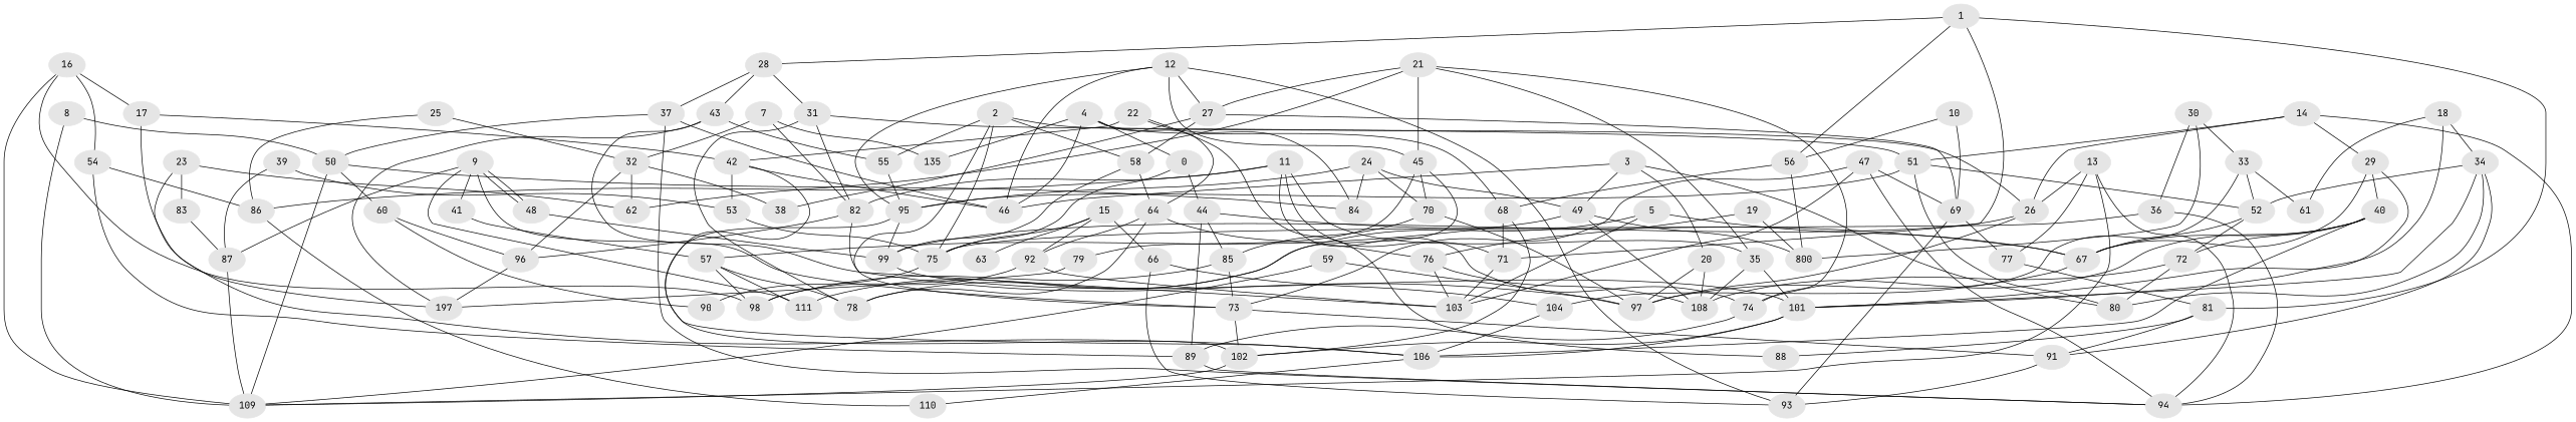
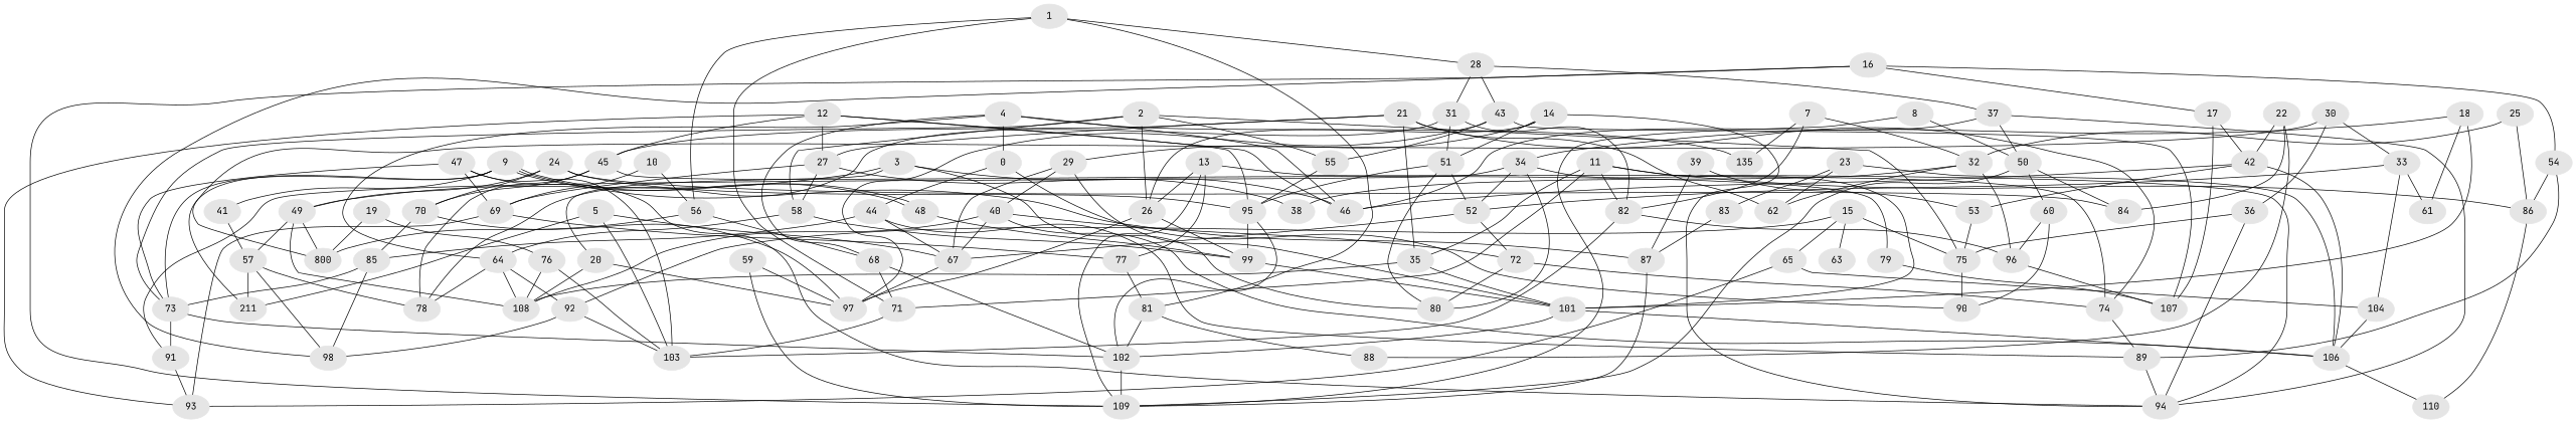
  graph {
    fontname="JetBrains Mono"
    node [color=gray90 fontname="JetBrains Mono" style=filled]
    edge [fontname="JetBrains Mono"]
    1
    28
    56
    71
    81
    31
    37
    43
    68
    n10 [label=800]
    103
    88
    102
    2
    26
    55
    58
    73
    75
    97
    99
    95
    64
    91
    90
    3
    20
    46
    49
    80
    108
    57
    4
    n34 [label=0]
    n35 [label=135]
    44
    92
    76
    78
    5
    67
-   111
+   111 [label=211]
    85
    89
    7
    32
    82
    62
    38
    96
    8
    50
    109
    84
    60
    9
    41
    48
    87
    10
    69
    93
    77
    11
    35
    74
    86
    101
    110
    12
    27
    45
    70
    79
    13
    94
    14
    29
    51
    40
    52
    15
    63
-   66
+   66 [label=65]
    104
    98
    16
    17
    54
    42
-   107 [label=197]
+   107
    106
    53
    18
    34
    61
    19
    21
    22
    23
    83
    24
    25
    72
    30
    33
    36
    39
    47
    59
    1 -- 28
    1 -- 56
    1 -- 71
    1 -- 81
    28 -- 31
    28 -- 37
    28 -- 43
    56 -- 68
    56 -- n10
    71 -- 103
    81 -- 88
-   81 -- 91
+   81 -- 102
    31 -- 78
    31 -- 82
    31 -- 51
    37 -- 46
    37 -- 50
    37 -- 94
    43 -- 55
    43 -- 97
    43 -- 107
    68 -- 71
    68 -- 102
    102 -- 109
    2 -- 26
    2 -- 55
    2 -- 58
    2 -- 73
    2 -- 75
    26 -- 97
    26 -- 99
    55 -- 95
    58 -- 99
    58 -- 64
    73 -- 102
    73 -- 91
    75 -- 90
    99 -- 101
    95 -- 102
    95 -- 99
    64 -- 92
-   64 -- 76
+   64 -- 108
    64 -- 78
    91 -- 93
    3 -- 20
    3 -- 46
    3 -- 49
    3 -- 80
    20 -- 97
    20 -- 108
    49 -- n10
    49 -- 108
    49 -- 57
    57 -- 78
    57 -- 111
    57 -- 98
    4 -- 68
    4 -- 64
    4 -- 46
    4 -- n34
    4 -- n35
-   n34 -- 75
+   n34 -- 90
    n34 -- 44
    44 -- 67
    44 -- 85
    44 -- 89
    92 -- 103
    92 -- 98
    76 -- 103
    76 -- 108
    5 -- 103
    5 -- 67
    5 -- 111
    67 -- 97
    85 -- 73
    85 -- 98
    89 -- 94
    7 -- n35
    7 -- 32
    7 -- 82
    32 -- 62
    32 -- 38
    32 -- 96
    82 -- 103
    82 -- 96
    96 -- 107
    8 -- 50
    8 -- 109
    50 -- 109
    50 -- 84
    50 -- 60
    60 -- 90
    60 -- 96
    9 -- 73
    9 -- 111
    9 -- 41
    9 -- 48
    9 -- 48
    9 -- 87
    41 -- 57
    48 -- 99
    87 -- 109
    10 -- 56
    10 -- 69
    69 -- 93
    69 -- 77
    77 -- 81
    11 -- 71
    11 -- 82
    11 -- 35
    11 -- 74
    11 -- 86
    35 -- 108
    35 -- 101
    74 -- 89
    86 -- 110
    101 -- 102
    101 -- 106
    12 -- 95
    12 -- 46
    12 -- 93
    12 -- 27
    12 -- 45
    27 -- 58
    27 -- 38
    27 -- 69
    45 -- 78
    45 -- 70
    45 -- 79
    70 -- 97
    70 -- 85
    79 -- 107
    13 -- 26
    13 -- 109
    13 -- 77
    13 -- 94
    14 -- 26
    14 -- 94
    14 -- 29
    14 -- 51
    29 -- 67
    29 -- 101
    29 -- 40
    51 -- 95
    51 -- 80
    51 -- 52
    40 -- 108
    40 -- 67
    40 -- 106
    40 -- 72
    52 -- 67
    52 -- 72
    15 -- 75
    15 -- 92
    15 -- 63
    15 -- 66
    66 -- 93
    66 -- 104
    104 -- 106
    16 -- 109
    16 -- 98
    16 -- 17
    16 -- 54
    17 -- 42
    17 -- 107
    54 -- 89
    54 -- 86
    42 -- 46
    42 -- 106
    42 -- 53
    106 -- 110
    53 -- 75
    18 -- 101
    18 -- 34
    18 -- 61
    34 -- 91
    34 -- 80
    34 -- 101
    34 -- 52
    19 -- n10
    19 -- 76
    21 -- 62
    21 -- 35
    21 -- 74
    21 -- 27
    21 -- 45
    22 -- 88
    22 -- 84
    22 -- 42
    23 -- 62
    23 -- 106
    23 -- 83
    83 -- 87
    24 -- 95
    24 -- 49
    24 -- 84
    24 -- 70
    25 -- 32
    25 -- 86
    72 -- 80
    72 -- 74
    30 -- n10
    30 -- 33
    30 -- 36
    33 -- 52
    33 -- 104
    33 -- 61
    36 -- 75
    36 -- 94
    39 -- 87
    39 -- 53
    47 -- 103
    47 -- 73
    47 -- 69
    47 -- 94
    59 -- 97
    59 -- 109
  }
